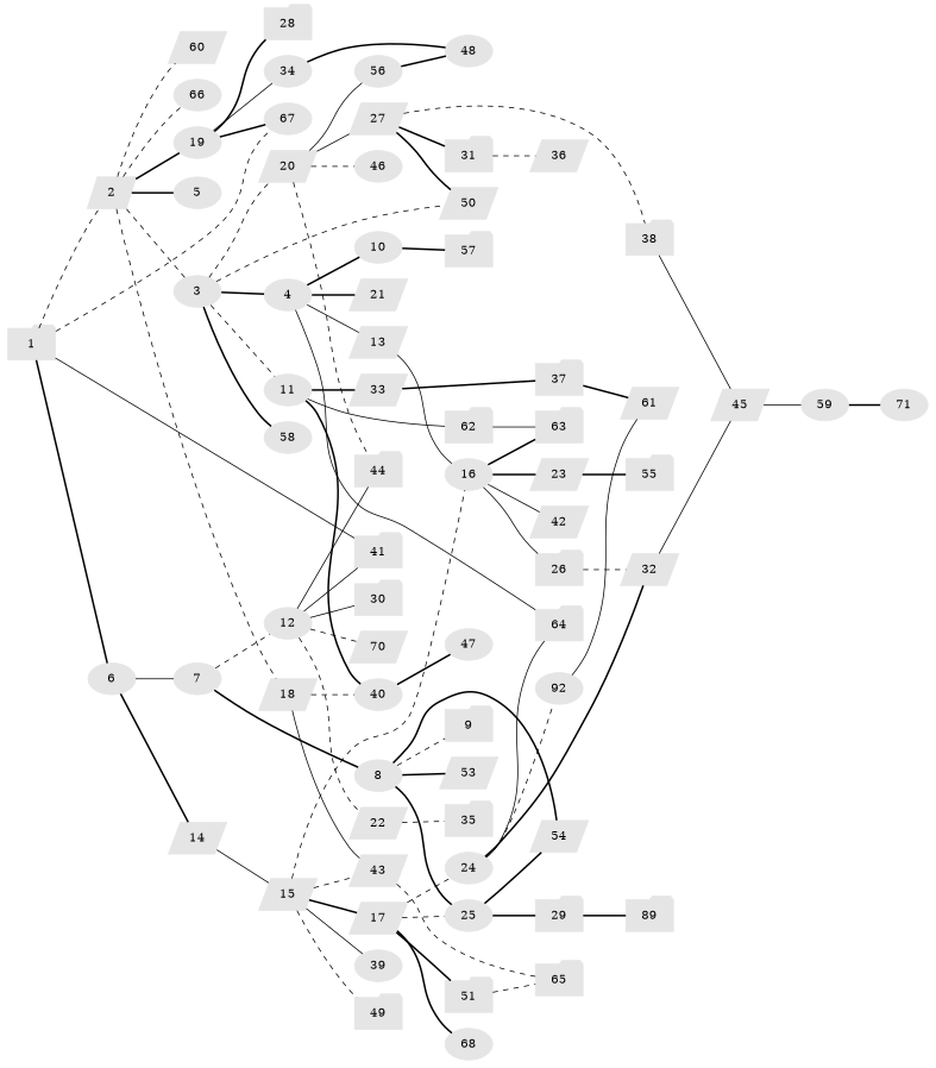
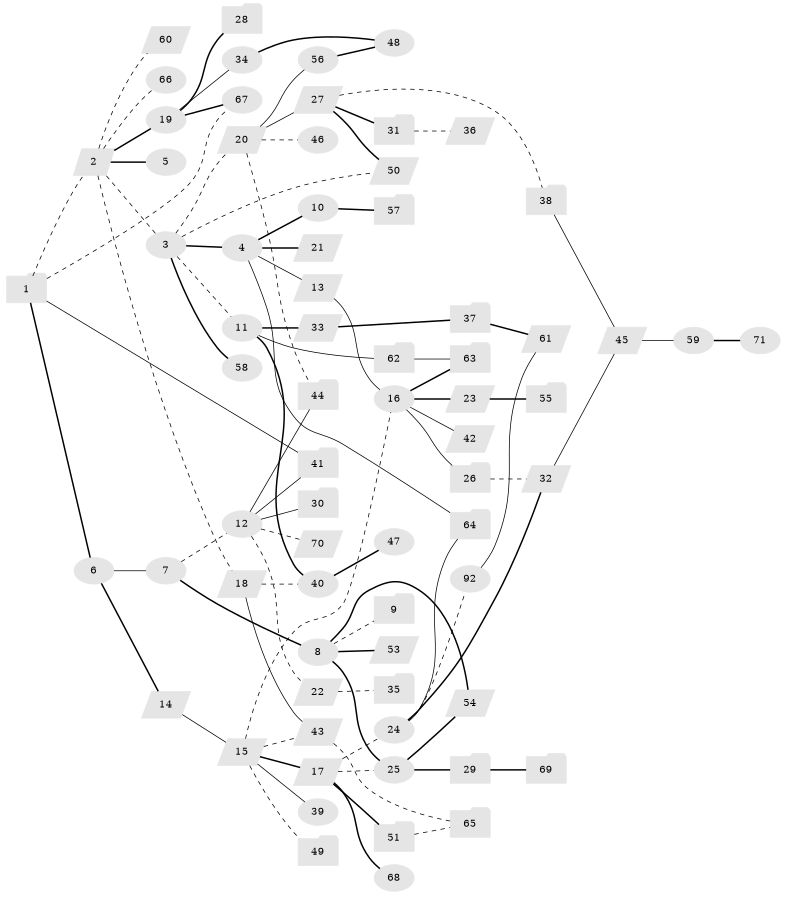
  graph {
    rankdir=LR
    node [color=gray90 shape=ellipse style=filled]
    edge [style=bold]
    1 [shape=folder]
    2 [shape=parallelogram]
    6
    41 [shape=folder]
    67
    3
    5
    18 [shape=parallelogram]
    19
    60 [shape=parallelogram]
    66
    7
    14 [shape=parallelogram]
    4
    11
    20 [shape=parallelogram]
    50 [shape=parallelogram]
    58
    40
    43 [shape=parallelogram]
    28 [shape=folder]
    34
    10
    13 [shape=parallelogram]
    21 [shape=parallelogram]
    64 [shape=folder]
    33 [shape=parallelogram]
    62 [shape=folder]
    44 [shape=folder]
    27 [shape=parallelogram]
    46
    56
    57 [shape=folder]
    16
    8
    12
    15 [shape=parallelogram]
    9 [shape=folder]
    25
    53 [shape=parallelogram]
    54 [shape=parallelogram]
    22 [shape=parallelogram]
    30 [shape=folder]
    70 [shape=parallelogram]
    29 [shape=folder]
    37 [shape=folder]
    47
    63 [shape=folder]
    35 [shape=folder]
    23 [shape=parallelogram]
    26 [shape=folder]
    42 [shape=parallelogram]
    17 [shape=parallelogram]
    39
    49 [shape=folder]
    24
    51 [shape=folder]
    68
    65 [shape=folder]
    55 [shape=folder]
    32 [shape=parallelogram]
    n62 [label=92]
    48
    31 [shape=folder]
    38 [shape=folder]
    45 [shape=parallelogram]
    61 [shape=parallelogram]
-   69 [shape=folder label=89]
+   69 [shape=folder]
    36 [shape=parallelogram]
    59
    71
    1 -- 2 [style=dashed]
    1 -- 6
    1 -- 41 [style=solid]
    1 -- 67 [style=dashed]
    2 -- 3 [style=dashed]
    2 -- 5
    2 -- 18 [style=dashed]
    2 -- 19
    2 -- 60 [style=dashed]
    2 -- 66 [style=dashed]
    6 -- 7 [style=solid]
    6 -- 14
    3 -- 4
    3 -- 11 [style=dashed]
    3 -- 20 [style=dashed]
    3 -- 50 [style=dashed]
    3 -- 58
    18 -- 40 [style=dashed]
    18 -- 43 [style=solid]
    19 -- 67
    19 -- 28
    19 -- 34 [style=solid]
    7 -- 8
    7 -- 12 [style=dashed]
    14 -- 15 [style=solid]
    4 -- 10
    4 -- 13 [style=solid]
    4 -- 21
    4 -- 64 [style=solid]
    11 -- 40
    11 -- 33
    11 -- 62 [style=solid]
    20 -- 44 [style=dashed]
    20 -- 27 [style=solid]
    20 -- 46 [style=dashed]
    20 -- 56 [style=solid]
    40 -- 47
    43 -- 65 [style=dashed]
    34 -- 48
    10 -- 57
    13 -- 16 [style=solid]
    33 -- 37
    62 -- 63 [style=solid]
    27 -- 50
    27 -- 31
    27 -- 38 [style=dashed]
    56 -- 48
    16 -- 63
    16 -- 23
    16 -- 26 [style=solid]
    16 -- 42 [style=solid]
    8 -- 9 [style=dashed]
    8 -- 25
    8 -- 53
    8 -- 54
    12 -- 41 [style=solid]
    12 -- 44 [style=solid]
    12 -- 22 [style=dashed]
    12 -- 30 [style=solid]
    12 -- 70 [style=dashed]
    15 -- 43 [style=dashed]
    15 -- 16 [style=dashed]
    15 -- 17
    15 -- 39 [style=solid]
    15 -- 49 [style=dashed]
    25 -- 54
    25 -- 29
    22 -- 35 [style=dashed]
    29 -- 69
    37 -- 61
    23 -- 55
    26 -- 32 [style=dashed]
    17 -- 25 [style=dashed]
    17 -- 24 [style=dashed]
    17 -- 51
    17 -- 68
    24 -- 64 [style=solid]
    24 -- 32
    24 -- n62 [style=dashed]
    51 -- 65 [style=dashed]
    32 -- 45 [style=solid]
    n62 -- 61 [style=solid]
    31 -- 36 [style=dashed]
    38 -- 45 [style=solid]
    45 -- 59 [style=solid]
    59 -- 71
  }
